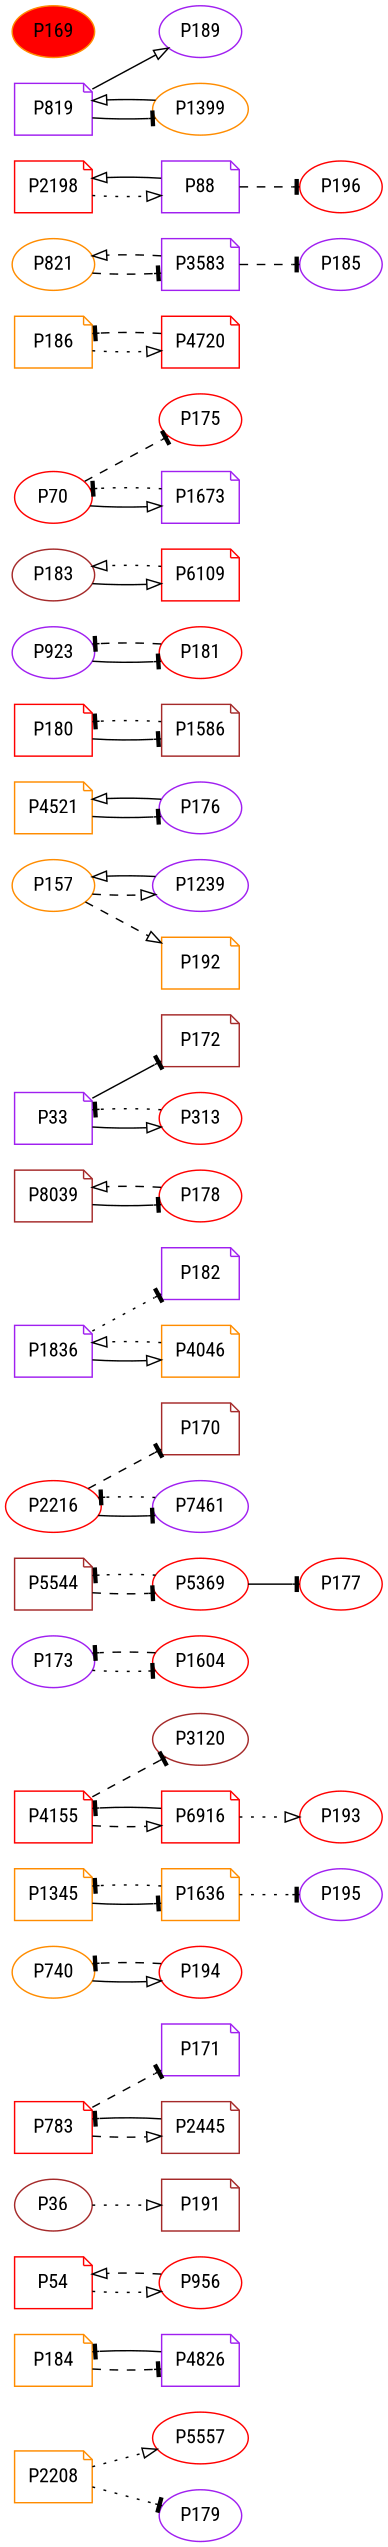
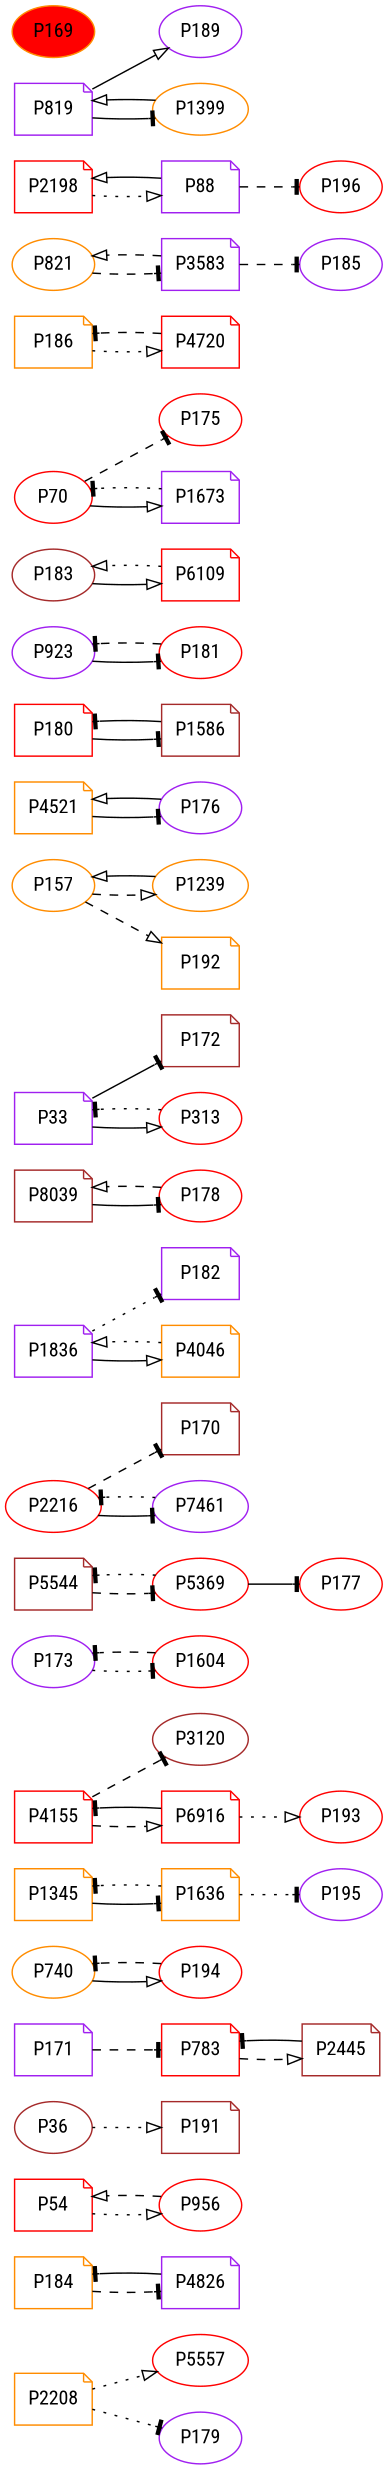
  digraph {
    fontname="Roboto Condensed"
    rankdir=LR
    node [color=red fontname="Roboto Condensed" shape=note]
    edge [arrowhead=tee fontname="Roboto Condensed" style=solid]
    P2208 [color=darkorange]
    P5557 [shape=ellipse]
    P179 [color=purple shape=ellipse]
    P184 [color=darkorange]
    P4826 [color=purple]
    P54
    P956 [shape=ellipse]
    P36 [color=brown shape=ellipse]
    P191 [color=brown]
    P783
    P171 [color=purple]
    P2445 [color=brown]
    P740 [color=darkorange shape=ellipse]
    P194 [shape=ellipse]
    P1345 [color=darkorange]
    P1636 [color=darkorange]
    P195 [color=purple shape=ellipse]
    P3120 [color=brown shape=ellipse]
    P173 [color=purple shape=ellipse]
    P1604 [shape=ellipse]
    P5544 [color=brown]
    P5369 [shape=ellipse]
    P177 [shape=ellipse]
    P170 [color=brown]
    P2216 [shape=ellipse]
    P7461 [color=purple shape=ellipse]
    P1836 [color=purple]
    P182 [color=purple]
    P4046 [color=darkorange]
    P8039 [color=brown]
    P178 [shape=ellipse]
    P33 [color=purple]
    P172 [color=brown]
    P313 [shape=ellipse]
    P157 [color=darkorange shape=ellipse]
-   P1239 [color=purple shape=ellipse]
+   P1239 [color=darkorange shape=ellipse]
    P192 [color=darkorange]
    P4521 [color=darkorange]
    P176 [color=purple shape=ellipse]
    P180
    P1586 [color=brown]
    P923 [color=purple shape=ellipse]
    P181 [shape=ellipse]
    P183 [color=brown shape=ellipse]
    P6109
    P70 [shape=ellipse]
    P175 [shape=ellipse]
    P1673 [color=purple]
    P186 [color=darkorange]
    P4720
    P821 [color=darkorange shape=ellipse]
    P3583 [color=purple]
    P185 [color=purple shape=ellipse]
    P4155
    P6916
    P193 [shape=ellipse]
    P2198
    P88 [color=purple]
    P196 [shape=ellipse]
    P819 [color=purple]
    P189 [color=purple shape=ellipse]
    P1399 [color=darkorange shape=ellipse]
    P169 [color=darkorange fillcolor=red shape=ellipse style=filled]
    P2208 -> P5557 [arrowhead=onormal style=dotted]
    P2208 -> P179 [style=dotted]
    P184 -> P4826 [style=dashed]
    P4826 -> P184
    P54 -> P956 [arrowhead=onormal style=dotted]
    P956 -> P54 [arrowhead=onormal style=dashed]
    P36 -> P191 [arrowhead=onormal style=dotted]
-   P783 -> P171 [style=dashed]
+   P171 -> P783 [style=dashed]
    P783 -> P2445 [arrowhead=onormal style=dashed]
    P2445 -> P783
    P740 -> P194 [arrowhead=onormal]
    P194 -> P740 [style=dashed]
    P1345 -> P1636
    P1636 -> P1345 [style=dotted]
    P1636 -> P195 [style=dotted]
    P173 -> P1604 [style=dotted]
    P1604 -> P173 [style=dashed]
    P5544 -> P5369 [style=dashed]
    P5369 -> P5544 [style=dotted]
    P5369 -> P177
    P2216 -> P170 [style=dashed]
    P2216 -> P7461
    P7461 -> P2216 [style=dotted]
    P1836 -> P182 [style=dotted]
    P1836 -> P4046 [arrowhead=onormal]
    P4046 -> P1836 [arrowhead=onormal style=dotted]
    P8039 -> P178
    P178 -> P8039 [arrowhead=onormal style=dashed]
    P33 -> P172
    P33 -> P313 [arrowhead=onormal]
    P313 -> P33 [style=dotted]
    P157 -> P1239 [arrowhead=onormal style=dashed]
    P157 -> P192 [arrowhead=onormal style=dashed]
    P1239 -> P157 [arrowhead=onormal]
    P4521 -> P176
    P176 -> P4521 [arrowhead=onormal]
    P180 -> P1586
-   P1586 -> P180 [style=dotted]
+   P1586 -> P180
    P923 -> P181
    P181 -> P923 [style=dashed]
    P183 -> P6109 [arrowhead=onormal]
    P6109 -> P183 [arrowhead=onormal style=dotted]
    P70 -> P175 [style=dashed]
    P70 -> P1673 [arrowhead=onormal]
    P1673 -> P70 [style=dotted]
    P186 -> P4720 [arrowhead=onormal style=dotted]
    P4720 -> P186 [style=dashed]
    P821 -> P3583 [style=dashed]
    P3583 -> P821 [arrowhead=onormal style=dashed]
    P3583 -> P185 [style=dashed]
    P4155 -> P3120 [style=dashed]
    P4155 -> P6916 [arrowhead=onormal style=dashed]
    P6916 -> P4155
    P6916 -> P193 [arrowhead=onormal style=dotted]
    P2198 -> P88 [arrowhead=onormal style=dotted]
    P88 -> P2198 [arrowhead=onormal]
    P88 -> P196 [style=dashed]
    P819 -> P189 [arrowhead=onormal]
    P819 -> P1399
    P1399 -> P819 [arrowhead=onormal]
  }
